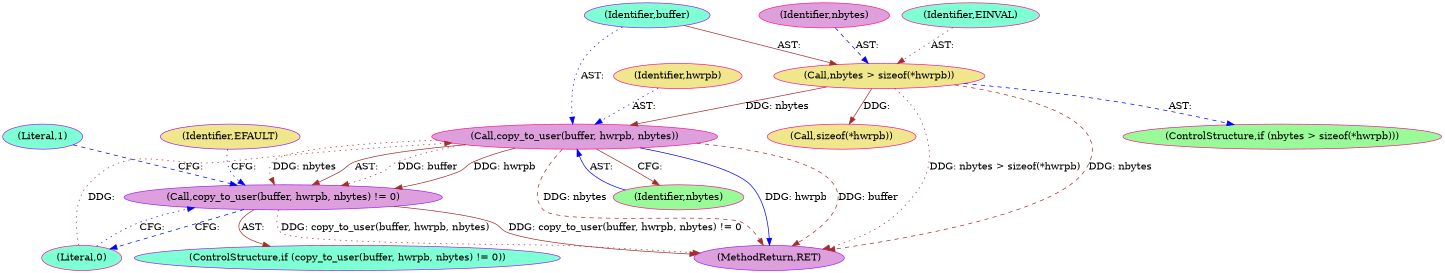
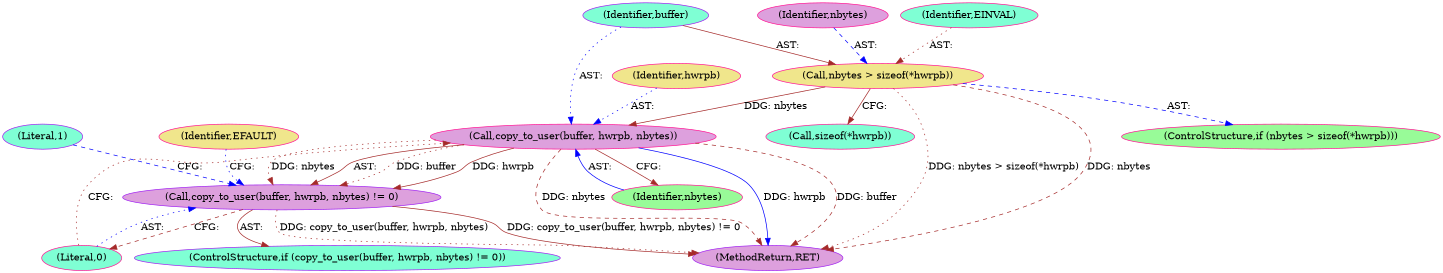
  digraph {
    node [color=deeppink fillcolor=aquamarine style=filled]
    edge [color=brown style=solid]
    n1 [fillcolor=khaki label="(Call,nbytes > sizeof(*hwrpb))"]
    n2 [fillcolor=plum label="(Call,copy_to_user(buffer, hwrpb, nbytes))"]
    n3 [color=purple fillcolor=plum label="(MethodReturn,RET)"]
    n4 [fillcolor=palegreen label="(ControlStructure,if (nbytes > sizeof(*hwrpb)))"]
-   n5 [fillcolor=khaki label="(Call,sizeof(*hwrpb))"]
+   n5 [label="(Call,sizeof(*hwrpb))"]
    n6 [color=purple fillcolor=plum label="(Call,copy_to_user(buffer, hwrpb, nbytes) != 0)"]
    n7 [fillcolor=palegreen label="(Identifier,nbytes)"]
    n8 [color=purple label="(ControlStructure,if (copy_to_user(buffer, hwrpb, nbytes) != 0))"]
    n9 [label="(Literal,0)"]
    n10 [fillcolor=plum label="(Identifier,nbytes)"]
    n11 [fillcolor=khaki label="(Identifier,hwrpb)"]
    n12 [color=purple label="(Literal,1)"]
    n13 [color=purple label="(Identifier,buffer)"]
-   n14 [color=purple fillcolor=khaki label="(Identifier,EFAULT)"]
+   n14 [fillcolor=khaki label="(Identifier,EFAULT)"]
    n15 [label="(Identifier,EINVAL)"]
    n1 -> n2 [label="DDG: nbytes"]
    n1 -> n3 [label="DDG: nbytes > sizeof(*hwrpb)" style=dotted]
    n1 -> n3 [label="DDG: nbytes" style=dashed]
    n1 -> n4 [color=blue label="AST: " style=dashed]
-   n1 -> n5 [label="DDG: "]
+   n1 -> n5 [label="CFG: "]
    n2 -> n3 [label="DDG: buffer" style=dashed]
    n2 -> n3 [label="DDG: nbytes" style=dashed]
    n2 -> n3 [color=blue label="DDG: hwrpb"]
    n2 -> n6 [label="AST: "]
    n2 -> n6 [label="DDG: buffer" style=dotted]
    n2 -> n6 [label="DDG: hwrpb"]
    n2 -> n6 [label="DDG: nbytes" style=dotted]
    n2 -> n7 [label="CFG: "]
    n6 -> n3 [label="DDG: copy_to_user(buffer, hwrpb, nbytes) != 0"]
    n6 -> n3 [label="DDG: copy_to_user(buffer, hwrpb, nbytes)" style=dotted]
    n6 -> n8 [label="AST: "]
-   n6 -> n9 [color=blue label="CFG: " style=dashed]
+   n6 -> n9 [label="CFG: " style=dashed]
    n7 -> n2 [color=blue label="AST: "]
-   n9 -> n2 [label="DDG: " style=dotted]
-   n9 -> n6 [color=blue label="CFG: " style=dotted]
+   n9 -> n2 [label="CFG: " style=dotted]
+   n9 -> n6 [color=blue label="AST: " style=dotted]
    n10 -> n1 [color=blue label="AST: " style=dashed]
    n11 -> n2 [color=blue label="AST: " style=dotted]
    n12 -> n6 [color=blue label="CFG: " style=dashed]
    n13 -> n1 [label="AST: "]
    n13 -> n2 [color=blue label="AST: " style=dotted]
    n14 -> n6 [color=blue label="CFG: " style=dotted]
    n15 -> n1 [label="AST: " style=dotted]
  }
